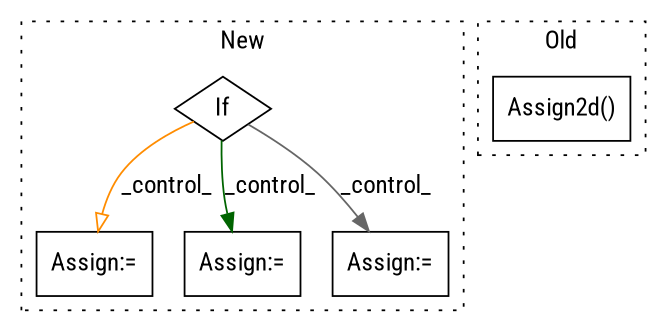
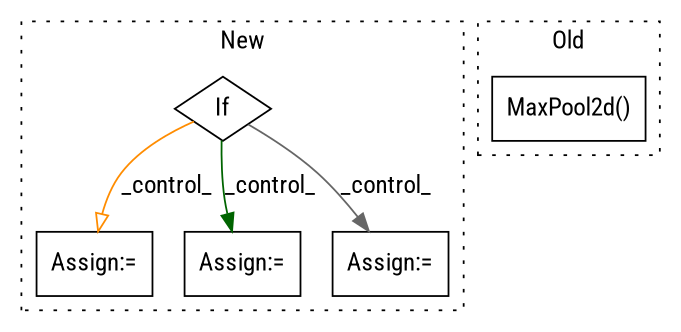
  digraph {
    fontname="Roboto Condensed"
    node [a=68 l=3 shape=box fontname="Roboto Condensed"]
    edge [arrowhead=normal fontname="Roboto Condensed"]
    n1 [a=96 label=If s=4926 shape=diamond]
    n2 [label="Assign:=" s=5275]
    n3 [label="Assign:=" s=4969]
    n4 [label="Assign:=" s=5117]
-   n5 [a=75 l=27 label="Assign2d()" s=5141]
+   n5 [a=75 l=27 label="MaxPool2d()" s=5141]
    subgraph cluster_1 {
      label=New
      style=dotted
      n1
      n2
      n3
      n4
    }
    subgraph cluster_2 {
      label=Old
      style=dotted
      n5
    }
    n1 -> n2 [label=_control_ color=darkorange arrowhead=onormal]
    n1 -> n3 [label=_control_ color=darkgreen]
    n1 -> n4 [label=_control_ color=gray40]
  }
